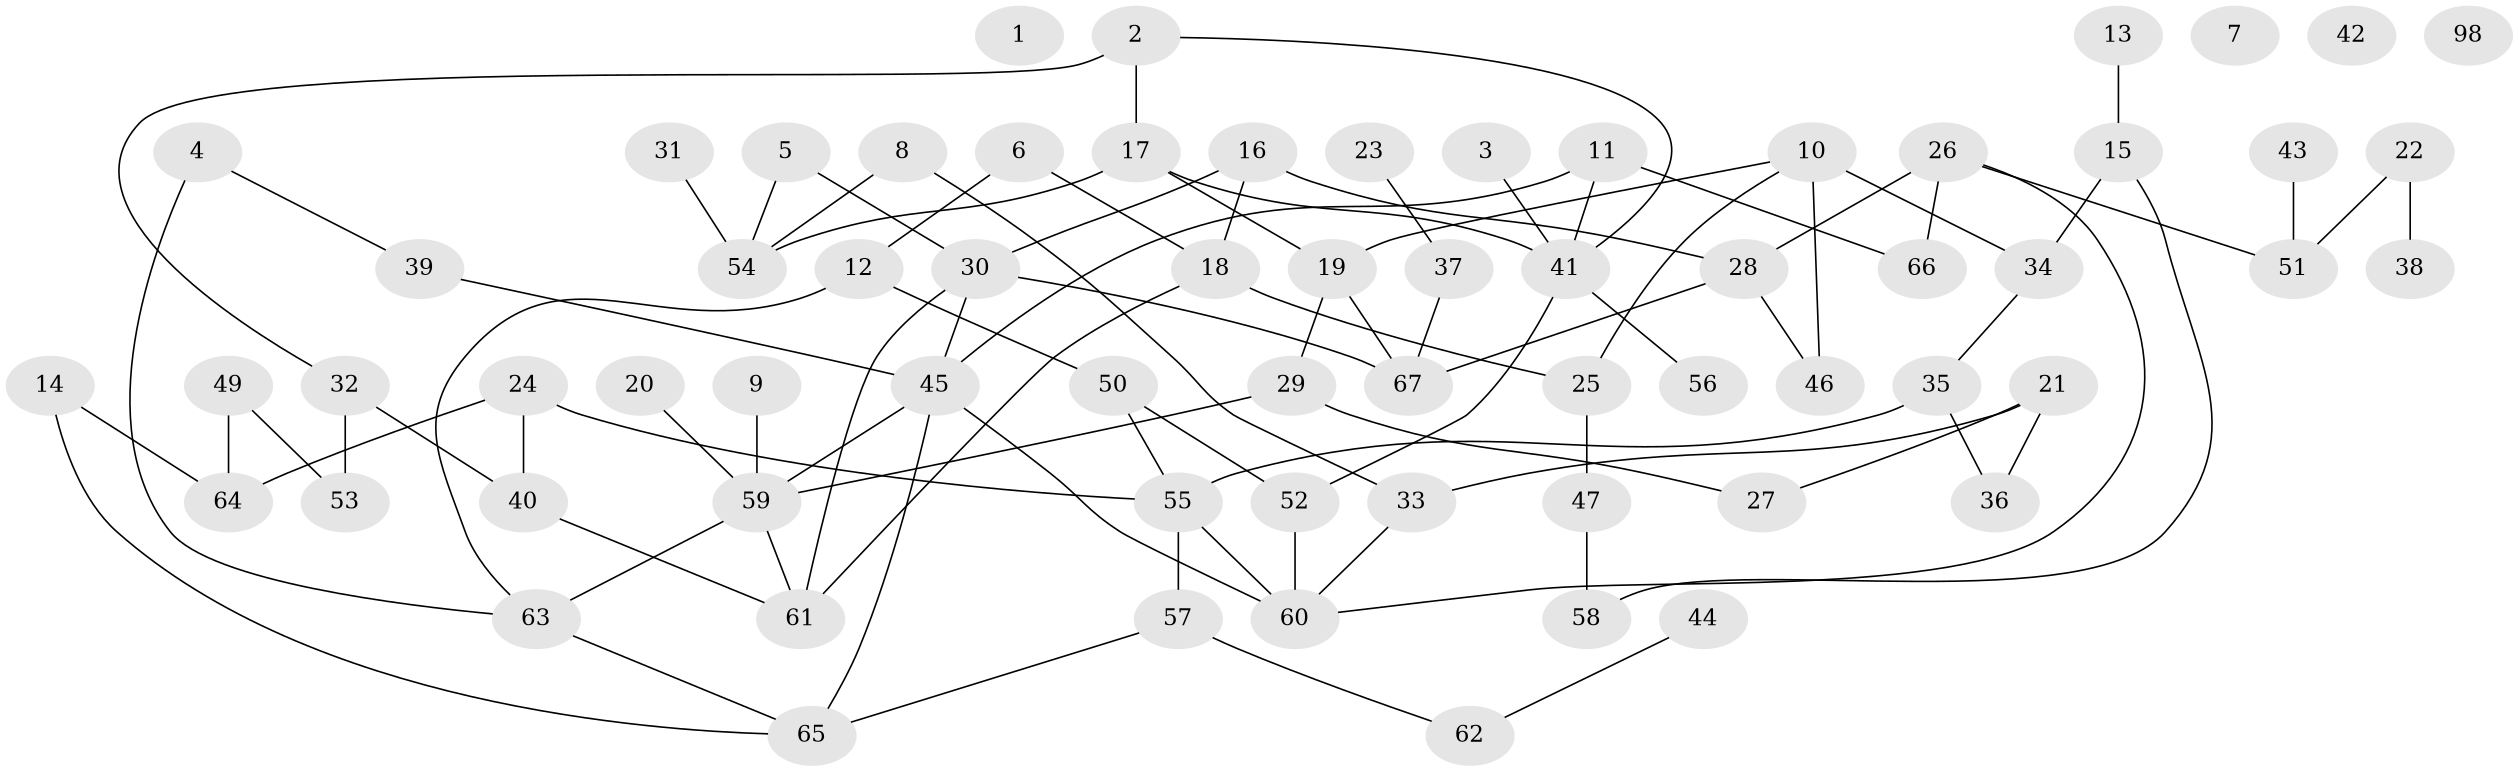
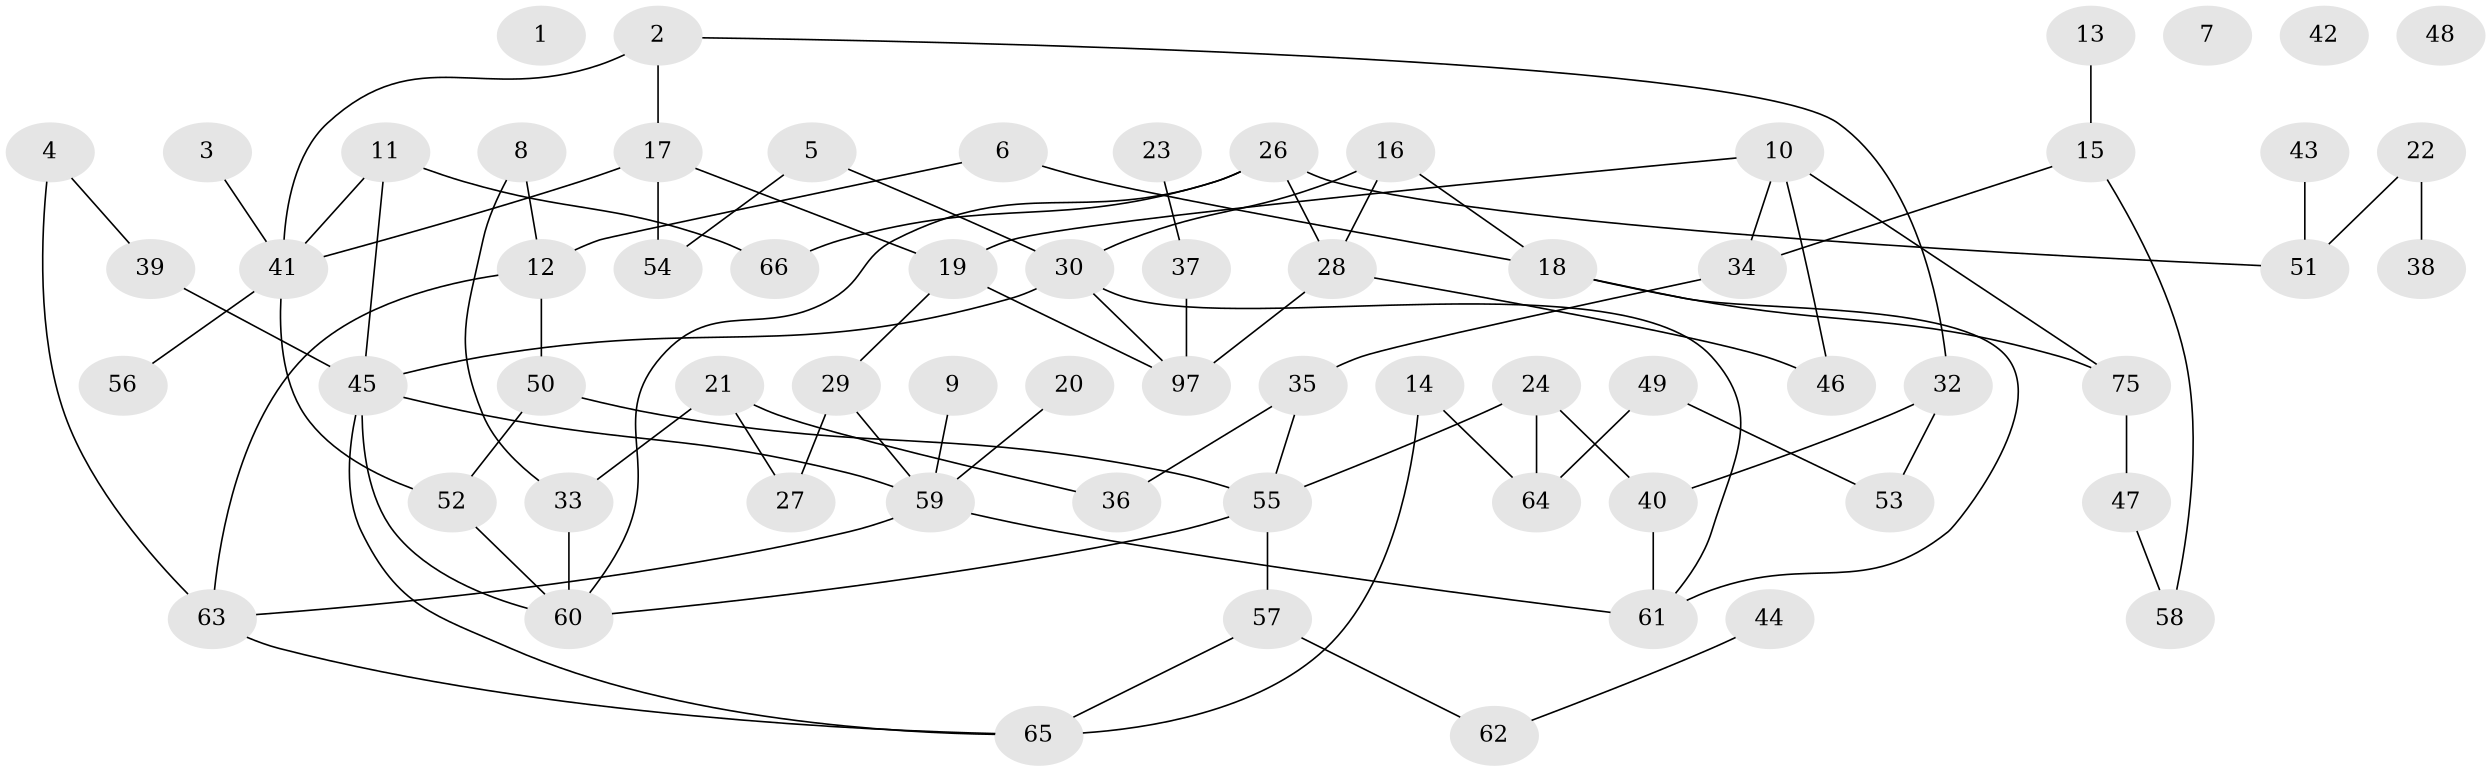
  graph {
    node [color=gray90 style=filled]
    1
    2
    17
    32
    41
    54
    19
    40
    53
    52
    56
    3
    4
    39
    63
    45
    65
    5
    30
    61
-   67
+   67 [label=97]
    6
    12
    18
    50
-   25
+   25 [label=75]
    7
    8
    33
    60
    9
    59
    10
    34
    46
    29
    47
    35
    11
    66
    55
    13
    15
    58
    14
    64
    16
    28
    27
    20
    21
    36
    22
    38
    51
    23
    37
    24
    57
    26
-   31
    42
    43
    44
    62
-   48 [label=98]
+   48
    49
    2 -- 17
    2 -- 32
    2 -- 41
    17 -- 41
    17 -- 54
    17 -- 19
    32 -- 40
    32 -- 53
    41 -- 52
    41 -- 56
    19 -- 67
    19 -- 29
    40 -- 61
    52 -- 60
    3 -- 41
    4 -- 39
    4 -- 63
    39 -- 45
    63 -- 65
    45 -- 65
    45 -- 60
    45 -- 59
    5 -- 54
    5 -- 30
    30 -- 45
    30 -- 61
    30 -- 67
    6 -- 12
    6 -- 18
    12 -- 63
    12 -- 50
    18 -- 61
    18 -- 25
    50 -- 52
    50 -- 55
    25 -- 47
-   8 -- 54
+   8 -- 12
    8 -- 33
    33 -- 60
    9 -- 59
    59 -- 63
    59 -- 61
    10 -- 19
    10 -- 25
    10 -- 34
    10 -- 46
    34 -- 35
    29 -- 59
    29 -- 27
    47 -- 58
    35 -- 55
    35 -- 36
    11 -- 41
    11 -- 45
    11 -- 66
    55 -- 60
    55 -- 57
    13 -- 15
    15 -- 34
    15 -- 58
    14 -- 65
    14 -- 64
    16 -- 30
    16 -- 18
    16 -- 28
    28 -- 67
    28 -- 46
    20 -- 59
    21 -- 33
    21 -- 27
    21 -- 36
    22 -- 38
    22 -- 51
    23 -- 37
    37 -- 67
    24 -- 40
    24 -- 55
    24 -- 64
    57 -- 65
    57 -- 62
    26 -- 60
    26 -- 66
    26 -- 28
    26 -- 51
-   31 -- 54
    43 -- 51
    44 -- 62
    49 -- 53
    49 -- 64
  }
